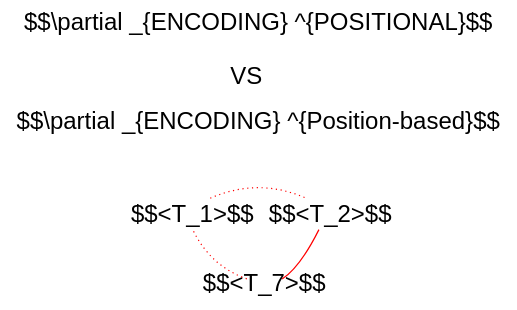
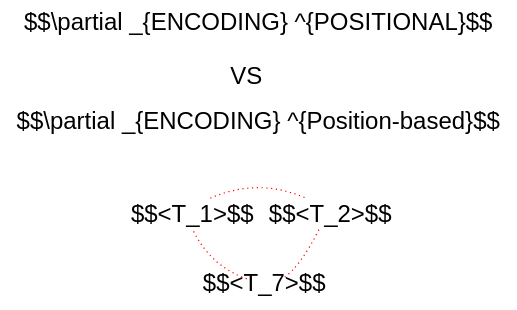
  <mxCell id="0" />
  <mxCell id="1" parent="0" />
  <mxCell id="2" value="&lt;font style=&quot;font-size: 40px&quot;&gt;$$\partial _{ENCODING} ^{POSITIONAL}$$&lt;/font&gt;" style="text;html=1;align=center;verticalAlign=middle;resizable=0;points=[];autosize=1;strokeColor=none;fillColor=none;" vertex="1" parent="1"><mxGeometry x="30" y="20" width="800" height="30" as="geometry" /></mxCell>
  <mxCell id="3" value="VS" style="text;html=1;align=center;verticalAlign=middle;resizable=0;points=[];autosize=1;strokeColor=none;fillColor=none;fontSize=40;" vertex="1" parent="1"><mxGeometry x="375" y="100" width="70" height="50" as="geometry" /></mxCell>
  <mxCell id="4" value="&lt;font style=&quot;font-size: 40px&quot;&gt;$$\partial _{ENCODING} ^{Position-based}$$&lt;/font&gt;" style="text;html=1;align=center;verticalAlign=middle;resizable=0;points=[];autosize=1;strokeColor=none;fillColor=none;" vertex="1" parent="1"><mxGeometry x="20" y="185" width="820" height="30" as="geometry" /></mxCell>
  <mxCell id="5" value="$$&amp;lt;T_1&amp;gt;$$" style="text;html=1;align=center;verticalAlign=middle;resizable=0;points=[];autosize=1;strokeColor=none;fillColor=none;fontSize=40;" vertex="1" parent="1"><mxGeometry x="210" y="330" width="220" height="50" as="geometry" /></mxCell>
  <mxCell id="6" value="$$&amp;lt;T_2&amp;gt;$$" style="text;html=1;align=center;verticalAlign=middle;resizable=0;points=[];autosize=1;strokeColor=none;fillColor=none;fontSize=40;" vertex="1" parent="1"><mxGeometry x="440" y="330" width="220" height="50" as="geometry" /></mxCell>
  <mxCell id="7" value="$$&amp;lt;T_7&amp;gt;$$" style="text;html=1;align=center;verticalAlign=middle;resizable=0;points=[];autosize=1;strokeColor=none;fillColor=none;fontSize=40;" vertex="1" parent="1"><mxGeometry x="330" y="445" width="220" height="50" as="geometry" /></mxCell>
  <mxCell id="8" value="" style="endArrow=none;dashed=1;html=1;dashPattern=1 3;strokeWidth=2;fontSize=40;strokeColor=#FF0000;curved=1;" edge="1" parent="1"><mxGeometry width="50" height="50" relative="1" as="geometry"><mxPoint x="350" y="330" as="sourcePoint" /><mxPoint x="510" y="330" as="targetPoint" /><Array as="points"><mxPoint x="430" y="295" /></Array></mxGeometry></mxCell>
  <mxCell id="9" value="" style="endArrow=none;dashed=1;html=1;dashPattern=1 3;strokeWidth=2;fontSize=40;curved=1;strokeColor=#FF0000;exitX=0.51;exitY=1.106;exitDx=0;exitDy=0;exitPerimeter=0;" edge="1" parent="1" source="5"><mxGeometry width="50" height="50" relative="1" as="geometry"><mxPoint x="352.5" y="375" as="sourcePoint" /><mxPoint x="412.5" y="465" as="targetPoint" /><Array as="points"><mxPoint x="352.5" y="445" /></Array></mxGeometry></mxCell>
- <mxCell id="10" value="" style="endArrow=none;dashed=0;html=1;dashPattern=1 3;strokeWidth=2;fontSize=40;curved=1;strokeColor=#FF0000;entryX=0.636;entryY=0.4;entryDx=0;entryDy=0;entryPerimeter=0;exitX=0.415;exitY=1.049;exitDx=0;exitDy=0;exitPerimeter=0;" edge="1" parent="1" source="6" target="7"><mxGeometry width="50" height="50" relative="1" as="geometry"><mxPoint x="500" y="375" as="sourcePoint" /><mxPoint x="580" y="465" as="targetPoint" /><Array as="points"><mxPoint x="500" y="445" /></Array></mxGeometry></mxCell>
+ <mxCell id="10" value="" style="endArrow=none;dashed=1;html=1;dashPattern=1 3;strokeWidth=2;fontSize=40;curved=1;strokeColor=#FF0000;entryX=0.636;entryY=0.4;entryDx=0;entryDy=0;entryPerimeter=0;exitX=0.415;exitY=1.049;exitDx=0;exitDy=0;exitPerimeter=0;" edge="1" parent="1" source="6" target="7"><mxGeometry width="50" height="50" relative="1" as="geometry"><mxPoint x="500" y="375" as="sourcePoint" /><mxPoint x="580" y="465" as="targetPoint" /><Array as="points"><mxPoint x="500" y="445" /></Array></mxGeometry></mxCell>
